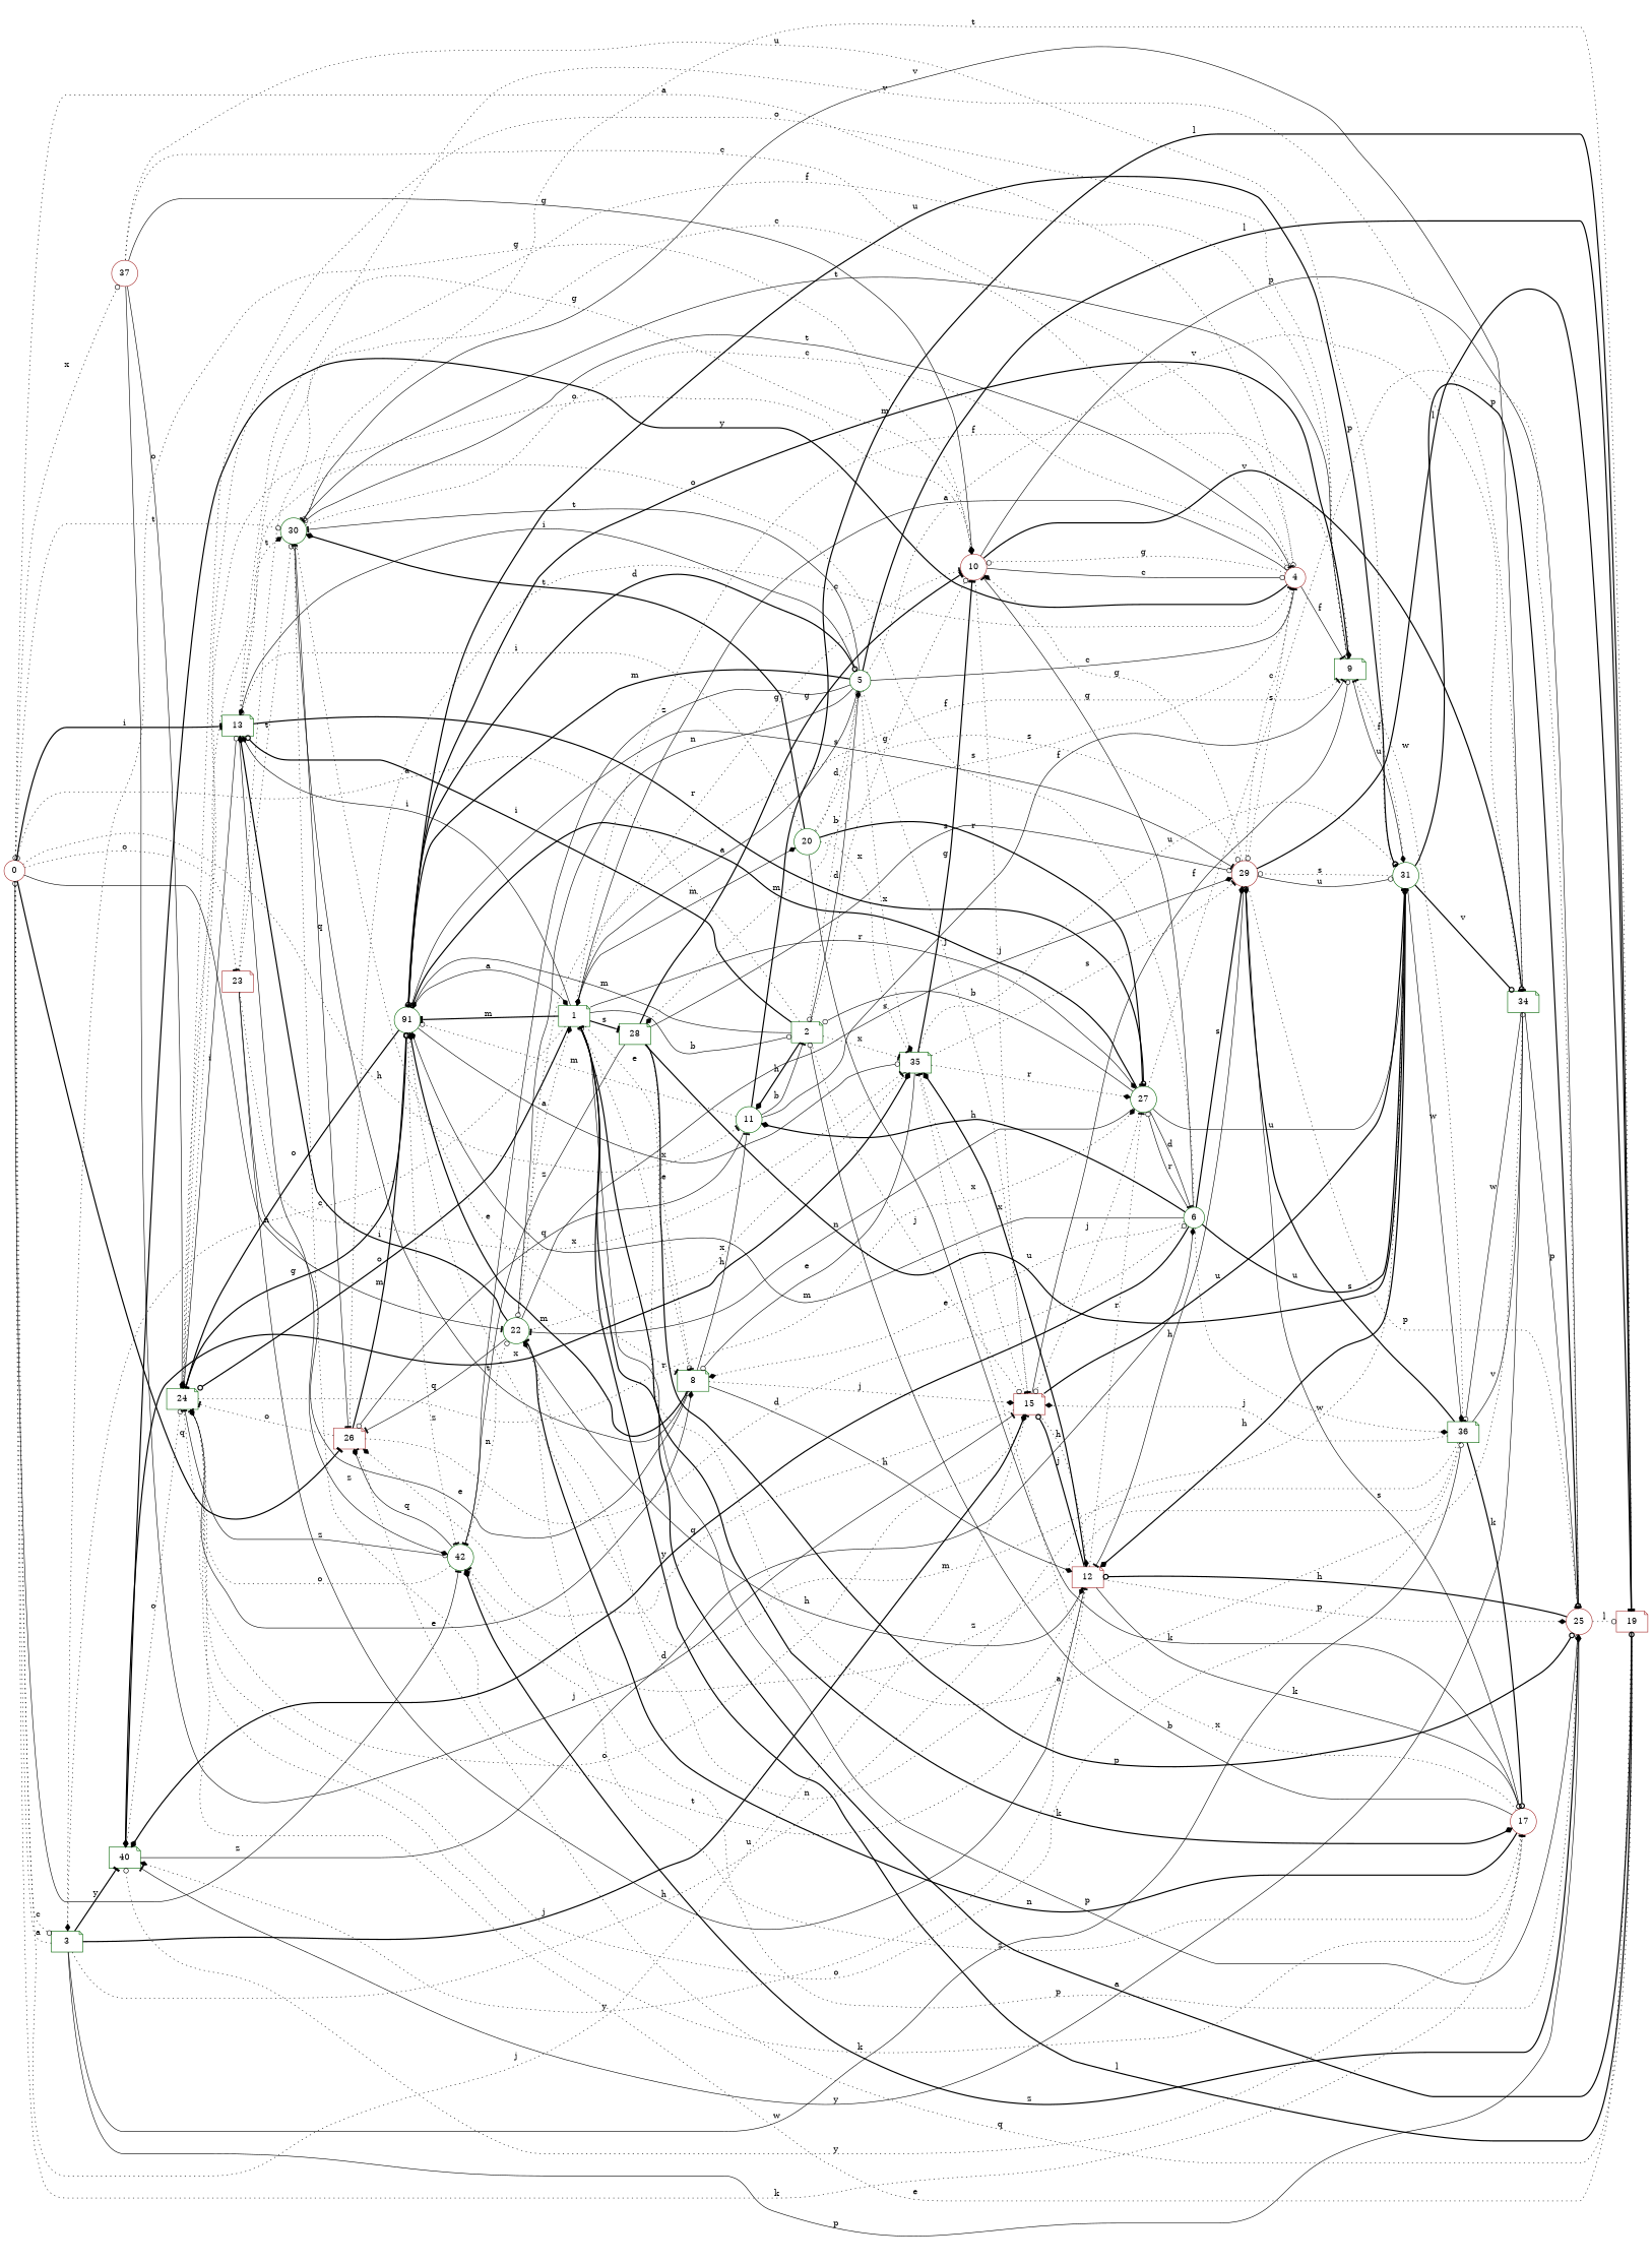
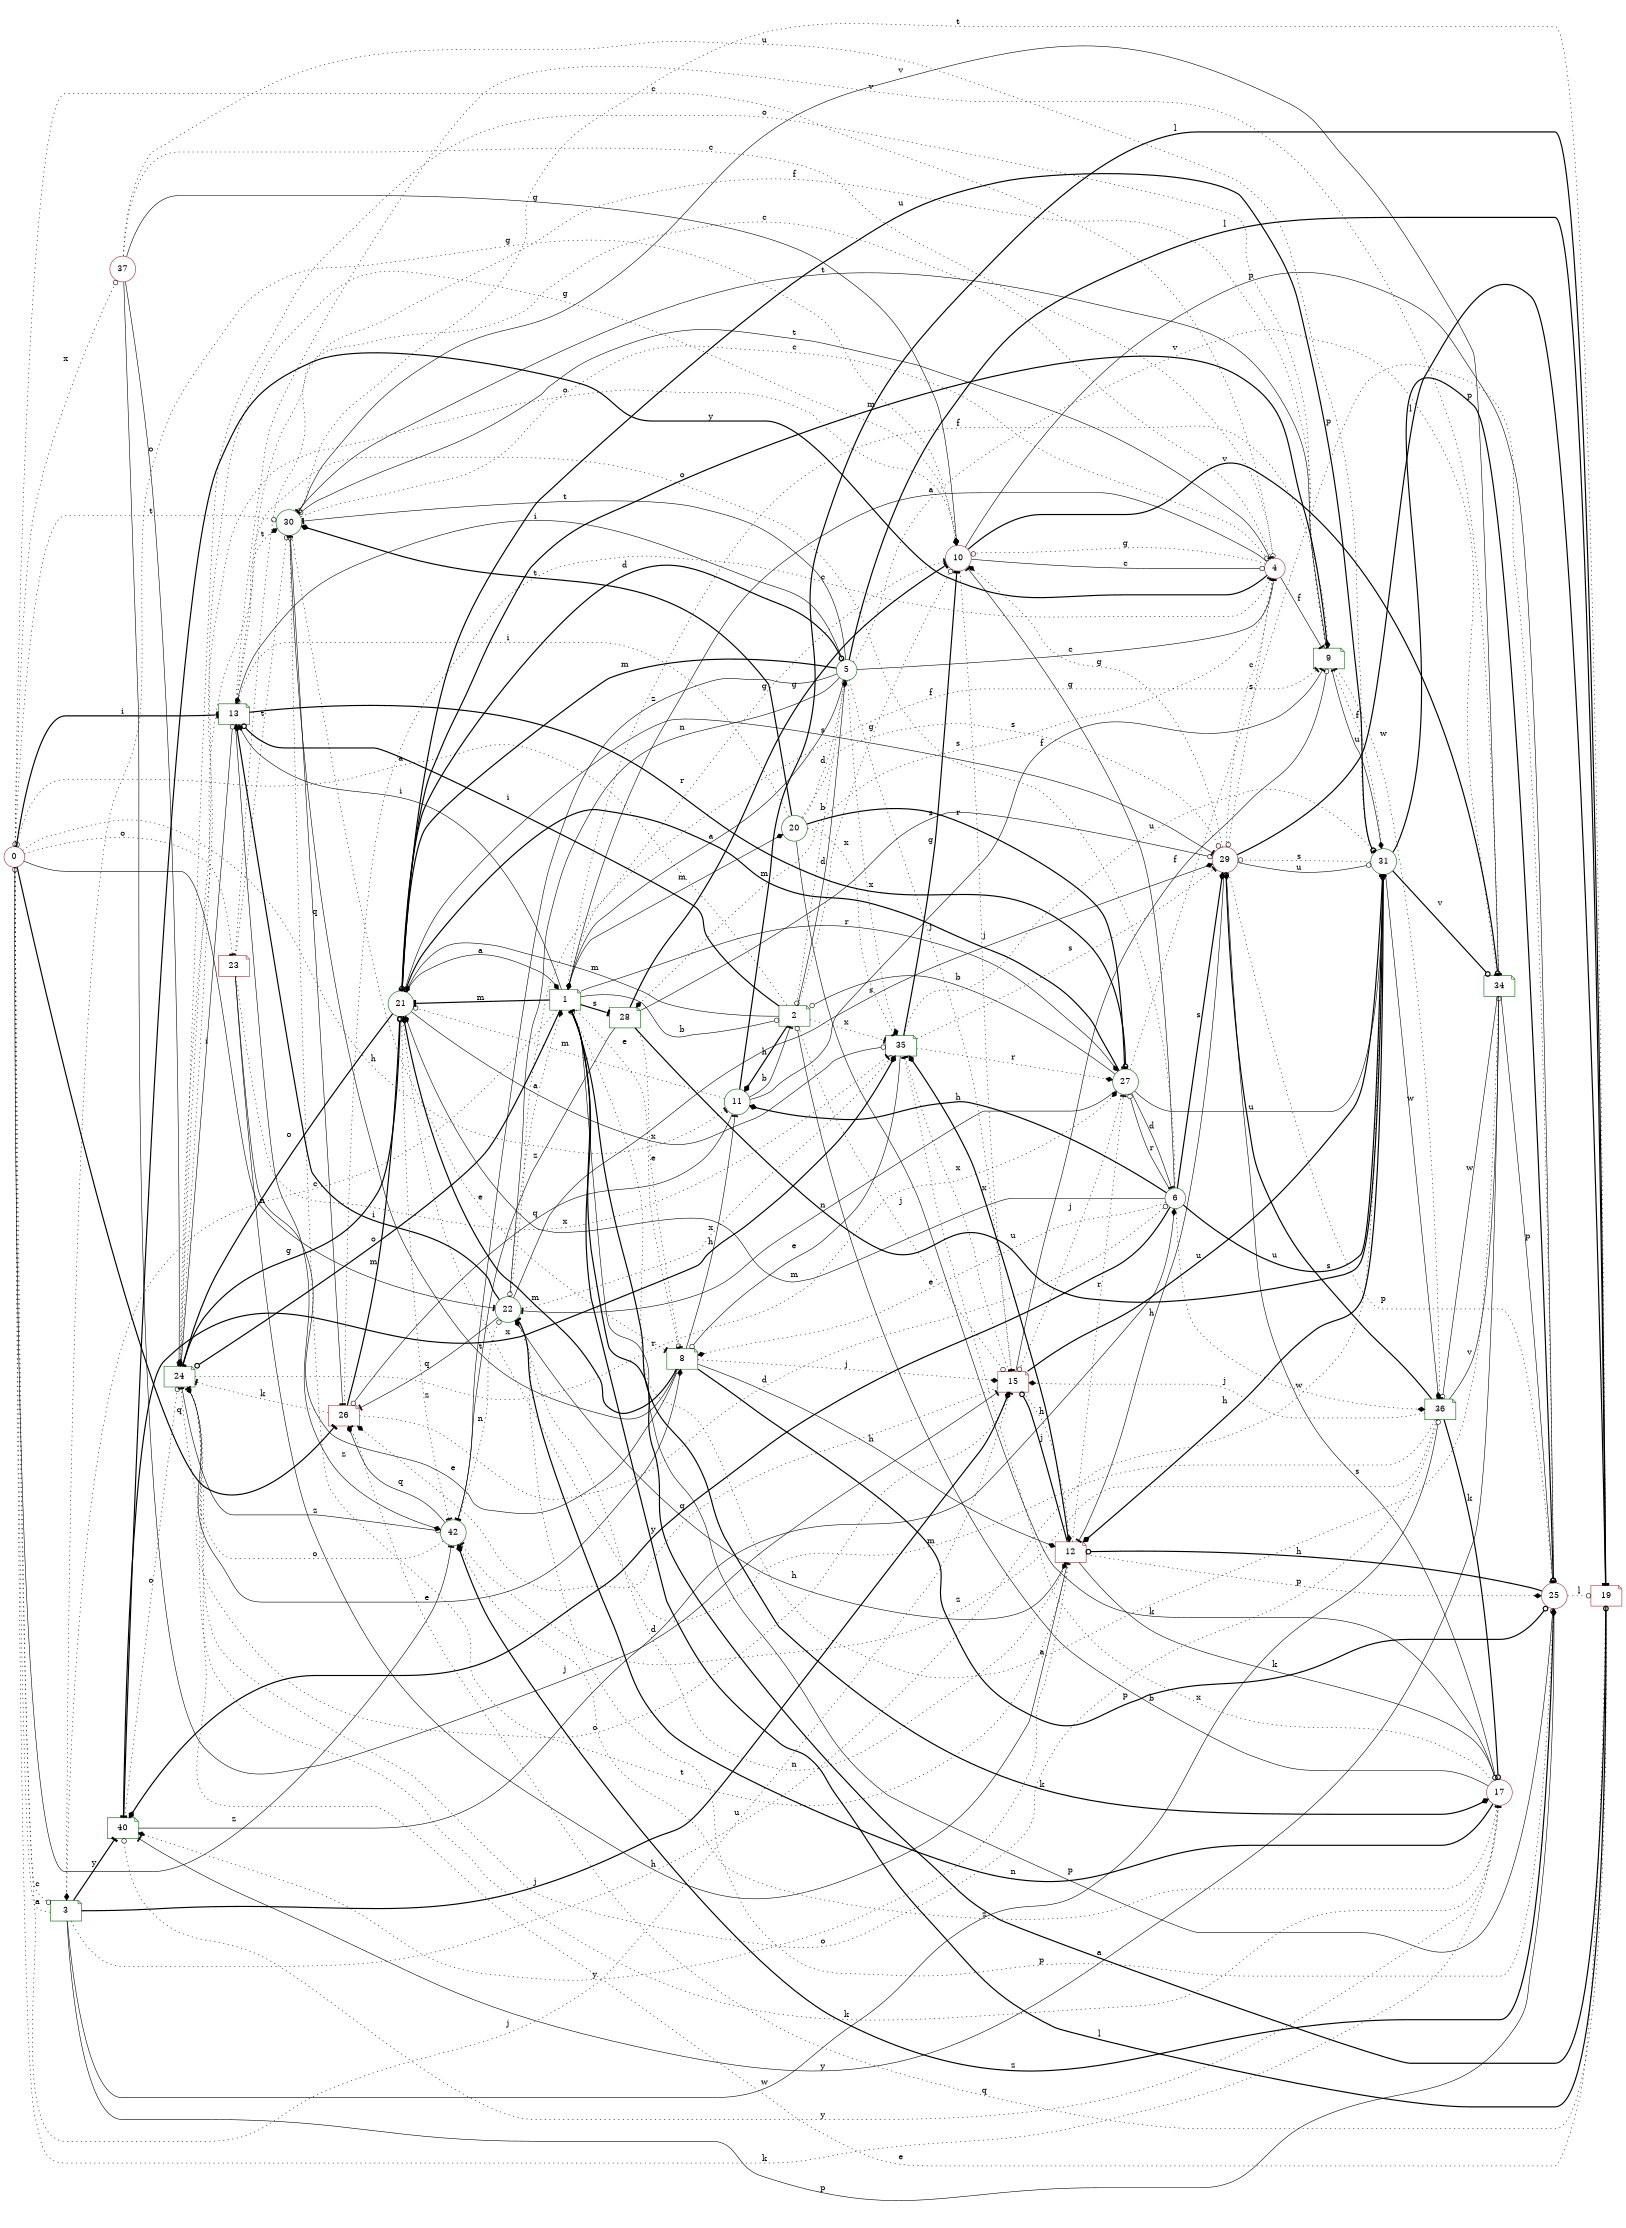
  strict digraph {
    rankdir=LR
    node [color=darkgreen shape=circle]
    edge [arrowhead=tee style=dotted]
    0 [color=brown]
    3 [shape=note]
    11
    13 [shape=note]
    15 [color=brown shape=note]
    17 [color=brown]
    22
    23 [color=brown shape=note]
    26 [color=brown shape=note]
    30
    37 [color=brown]
    42
    10 [color=brown]
    25 [color=brown]
    31
    36 [shape=note]
    40 [shape=note]
    2 [shape=note]
    9 [shape=note]
    19 [color=brown shape=note]
-   21 [label=91]
+   21
    27
    4 [color=brown]
    34 [shape=note]
    24 [shape=note]
    n26 [label=35 shape=note]
    12 [color=brown shape=note]
    29 [color=brown]
    1 [shape=note]
    8 [shape=note]
    6
    20
    28 [shape=note]
    5
    0 -> 3 [arrowhead=odot label=c]
    0 -> 11 [label=h]
    0 -> 13 [label=i style=bold]
    0 -> 15 [label=j]
    0 -> 17 [label=k]
    0 -> 22 [label=n style=solid]
    0 -> 23 [label=o]
    0 -> 26 [label=q style=bold]
    0 -> 30 [arrowhead=odot label=t]
    0 -> 37 [arrowhead=odot label=x]
    0 -> 42 [label=z style=solid]
    3 -> 0 [arrowhead=odot label=a]
    3 -> 15 [arrowhead=diamond label=j style=bold]
    3 -> 10 [arrowhead=diamond label=g]
    3 -> 25 [arrowhead=diamond label=p style=solid]
    3 -> 31 [arrowhead=diamond label=u]
    3 -> 36 [arrowhead=odot label=w style=solid]
    3 -> 40 [label=y style=bold]
    11 -> 26 [arrowhead=odot label=q style=solid]
    11 -> 2 [label=b style=solid]
    11 -> 9 [label=f style=solid]
    11 -> 19 [label=l style=bold]
    11 -> 21 [arrowhead=odot label=m]
    13 -> 30 [arrowhead=diamond label=t]
    13 -> 42 [arrowhead=diamond label=z style=solid]
    13 -> 27 [arrowhead=odot label=r style=bold]
    13 -> 4 [label=c]
    13 -> 34 [label=v]
    15 -> 26 [arrowhead=diamond label=q]
    15 -> 31 [label=u style=bold]
    15 -> 9 [arrowhead=odot label=f style=solid]
    15 -> 24 [arrowhead=diamond label=o]
    15 -> n26 [label=x]
    15 -> 12 [arrowhead=diamond label=h]
    17 -> 22 [label=n style=bold]
    17 -> 42 [arrowhead=diamond label=z]
    17 -> 40 [arrowhead=odot label=y]
    17 -> 2 [arrowhead=odot label=b style=solid]
    17 -> n26 [label=x]
    17 -> 29 [arrowhead=diamond label=s style=solid]
    22 -> 13 [arrowhead=diamond label=i style=bold]
    22 -> 26 [label=q style=solid]
    22 -> 25 [arrowhead=diamond label=p]
    22 -> 9 [label=f]
    22 -> n26 [arrowhead=odot label=x]
    22 -> 12 [arrowhead=diamond label=h style=solid]
    22 -> 29 [arrowhead=diamond label=s style=solid]
    22 -> 1 [arrowhead=diamond label=a]
    23 -> 30 [arrowhead=odot label=t]
    23 -> 9 [arrowhead=odot label=f]
    23 -> n26 [label=x]
    23 -> 12 [label=h style=solid]
    23 -> 8 [arrowhead=odot label=e style=solid]
    26 -> 21 [arrowhead=odot label=m style=bold]
    26 -> 4 [label=c]
-   26 -> 24 [label=o]
+   26 -> 24 [label=k]
    26 -> 6 [arrowhead=odot label=d]
    30 -> 26 [label=q style=solid]
    30 -> 4 [arrowhead=odot label=c]
    30 -> 34 [label=v style=solid]
    30 -> 8 [label=e]
    37 -> 15 [label=j style=solid]
    37 -> 10 [arrowhead=diamond label=g style=solid]
    37 -> 31 [label=u]
    37 -> 4 [arrowhead=odot label=c]
    37 -> 24 [arrowhead=diamond label=o style=solid]
    42 -> 22 [arrowhead=odot label=n]
    42 -> 26 [arrowhead=diamond label=q style=solid]
    42 -> 24 [label=o]
    10 -> 15 [label=j]
    10 -> 25 [label=p style=solid]
    10 -> 4 [arrowhead=odot label=c style=solid]
    10 -> 34 [arrowhead=odot label=v style=bold]
    10 -> 24 [arrowhead=diamond label=o]
    25 -> 42 [arrowhead=diamond label=z style=bold]
    25 -> 19 [arrowhead=odot label=l]
    25 -> 12 [arrowhead=odot label=h style=bold]
    31 -> 25 [arrowhead=odot label=p style=bold]
    31 -> 36 [arrowhead=diamond label=w style=solid]
    31 -> 9 [label=f]
    31 -> 34 [arrowhead=odot label=v style=bold]
    31 -> 12 [arrowhead=diamond label=h style=bold]
    31 -> 29 [arrowhead=odot label=s]
    36 -> 15 [arrowhead=diamond label=j]
    36 -> 17 [arrowhead=odot label=k style=bold]
    36 -> 42 [label=z]
    36 -> 21 [arrowhead=odot label=m]
    36 -> 34 [arrowhead=odot label=v style=solid]
    36 -> 24 [arrowhead=diamond label=o]
    36 -> 29 [arrowhead=odot label=s style=bold]
    40 -> 24 [arrowhead=odot label=o]
    40 -> n26 [arrowhead=diamond label=x style=bold]
    40 -> 6 [arrowhead=diamond label=d style=solid]
    2 -> 0 [arrowhead=odot label=a]
    2 -> 11 [arrowhead=diamond label=h style=bold]
    2 -> 13 [arrowhead=odot label=i style=bold]
    2 -> 15 [arrowhead=odot label=j]
    2 -> 10 [arrowhead=odot label=g]
    2 -> 21 [arrowhead=diamond label=m style=solid]
    2 -> n26 [label=x]
    2 -> 5 [arrowhead=diamond label=d style=solid]
    9 -> 30 [label=t style=solid]
    9 -> 31 [arrowhead=diamond label=u style=solid]
    9 -> 36 [label=w]
    9 -> 21 [arrowhead=odot label=m style=bold]
    9 -> 24 [label=o]
    19 -> 26 [label=q]
    19 -> 30 [arrowhead=odot label=t]
    19 -> 24 [label=e]
    19 -> 1 [label=a style=bold]
    21 -> 42 [label=z]
    21 -> 31 [arrowhead=odot label=u style=bold]
    21 -> 24 [label=o style=bold]
    21 -> n26 [arrowhead=odot label=x style=solid]
    21 -> 29 [label=s style=solid]
    21 -> 1 [arrowhead=diamond label=a style=solid]
    21 -> 5 [arrowhead=odot label=d style=bold]
    27 -> 15 [arrowhead=odot label=j]
    27 -> 22 [label=n style=solid]
    27 -> 25 [arrowhead=odot label=p]
    27 -> 31 [arrowhead=odot label=u style=solid]
    27 -> 2 [arrowhead=odot label=b style=solid]
    27 -> 21 [arrowhead=odot label=m style=bold]
    27 -> 6 [label=d style=solid]
-   4 -> 0 [arrowhead=odot label=a]
+   4 -> 0 [arrowhead=odot label=c]
    4 -> 30 [arrowhead=odot label=t style=solid]
    4 -> 10 [arrowhead=odot label=g]
-   4 -> 40 [arrowhead=diamond label=y style=bold]
+   4 -> 40 [label=y style=bold]
    4 -> 9 [label=f style=solid]
    4 -> 29 [arrowhead=odot label=s]
    4 -> 1 [arrowhead=diamond label=a style=solid]
    4 -> 28 [arrowhead=diamond label=s]
    34 -> 25 [arrowhead=odot label=p style=solid]
    34 -> 36 [arrowhead=odot label=w style=solid]
    34 -> 40 [label=y style=solid]
    34 -> 1 [arrowhead=odot label=a]
    24 -> 13 [arrowhead=odot label=i style=solid]
    24 -> 17 [label=k]
    24 -> 42 [arrowhead=odot label=z style=solid]
    24 -> 10 [arrowhead=diamond label=g]
    24 -> 21 [arrowhead=odot label=g style=bold]
    24 -> 27 [arrowhead=diamond label=r]
    24 -> 8 [arrowhead=diamond label=e style=solid]
    n26 -> 10 [label=g style=bold]
    n26 -> 31 [arrowhead=odot label=u]
    n26 -> 27 [arrowhead=diamond label=r]
    n26 -> 29 [label=s]
    n26 -> 8 [arrowhead=odot label=e style=solid]
    12 -> 15 [arrowhead=odot label=j style=bold]
    12 -> 17 [arrowhead=odot label=k style=solid]
    12 -> 22 [arrowhead=diamond label=n]
    12 -> 30 [label=t]
    12 -> 25 [arrowhead=diamond label=p]
    12 -> 40 [arrowhead=diamond label=y]
    12 -> 27 [label=r]
    12 -> n26 [arrowhead=diamond label=x style=bold]
    29 -> 10 [arrowhead=diamond label=g]
    29 -> 25 [label=p]
    29 -> 31 [arrowhead=odot label=u style=solid]
    29 -> 19 [label=l style=bold]
    29 -> 4 [label=c]
    29 -> 12 [label=h style=solid]
    1 -> 3 [arrowhead=diamond label=c]
    1 -> 13 [arrowhead=diamond label=i style=solid]
    1 -> 17 [arrowhead=diamond label=k style=bold]
    1 -> 10 [label=g]
    1 -> 25 [arrowhead=odot label=p style=solid]
    1 -> 2 [arrowhead=odot label=b style=solid]
    1 -> 9 [arrowhead=diamond label=f]
    1 -> 19 [arrowhead=odot label=l style=bold]
    1 -> 21 [label=m style=bold]
    1 -> 27 [arrowhead=diamond label=r style=solid]
    1 -> 24 [arrowhead=odot label=o style=bold]
    1 -> 8 [arrowhead=odot label=e]
    1 -> 20 [arrowhead=diamond label=m style=solid]
    1 -> 28 [label=s style=bold]
    8 -> 11 [label=h style=solid]
    8 -> 15 [arrowhead=diamond label=j]
    8 -> 30 [arrowhead=odot label=t style=solid]
    8 -> 21 [arrowhead=diamond label=m style=bold]
    8 -> 12 [arrowhead=diamond label=h style=solid]
    6 -> 11 [arrowhead=diamond label=h style=bold]
    6 -> 10 [label=g style=solid]
    6 -> 31 [label=u style=bold]
    6 -> 36 [arrowhead=diamond label=w]
    6 -> 40 [arrowhead=diamond label=y style=bold]
    6 -> 21 [arrowhead=diamond label=m style=solid]
    6 -> 27 [arrowhead=odot label=r style=solid]
    6 -> 24 [label=o]
    6 -> 29 [arrowhead=diamond label=s style=bold]
    6 -> 8 [arrowhead=diamond label=e]
    20 -> 13 [arrowhead=odot label=i]
    20 -> 17 [arrowhead=odot label=k style=solid]
    20 -> 30 [arrowhead=diamond label=t style=bold]
    20 -> 27 [label=r style=bold]
    20 -> n26 [label=x]
    20 -> 29 [arrowhead=odot label=s]
    20 -> 5 [arrowhead=odot label=d]
    28 -> 42 [label=z style=solid]
    28 -> 10 [label=g style=bold]
-   28 -> 25 [arrowhead=odot label=p style=bold]
+   8 -> 25 [arrowhead=odot label=p style=bold]
    28 -> 31 [label=u style=bold]
    28 -> 29 [arrowhead=odot label=s style=solid]
    28 -> 8 [label=e]
    5 -> 13 [arrowhead=diamond label=i style=solid]
    5 -> 15 [label=j]
    5 -> 22 [arrowhead=odot label=n style=solid]
    5 -> 30 [label=t style=solid]
    5 -> 42 [label=z style=solid]
    5 -> 2 [arrowhead=odot label=b]
    5 -> 19 [label=l style=bold]
    5 -> 21 [label=m style=bold]
    5 -> 4 [label=c style=solid]
    5 -> 34 [label=v]
    5 -> n26 [arrowhead=diamond label=x]
    5 -> 1 [arrowhead=diamond label=a style=solid]
  }
